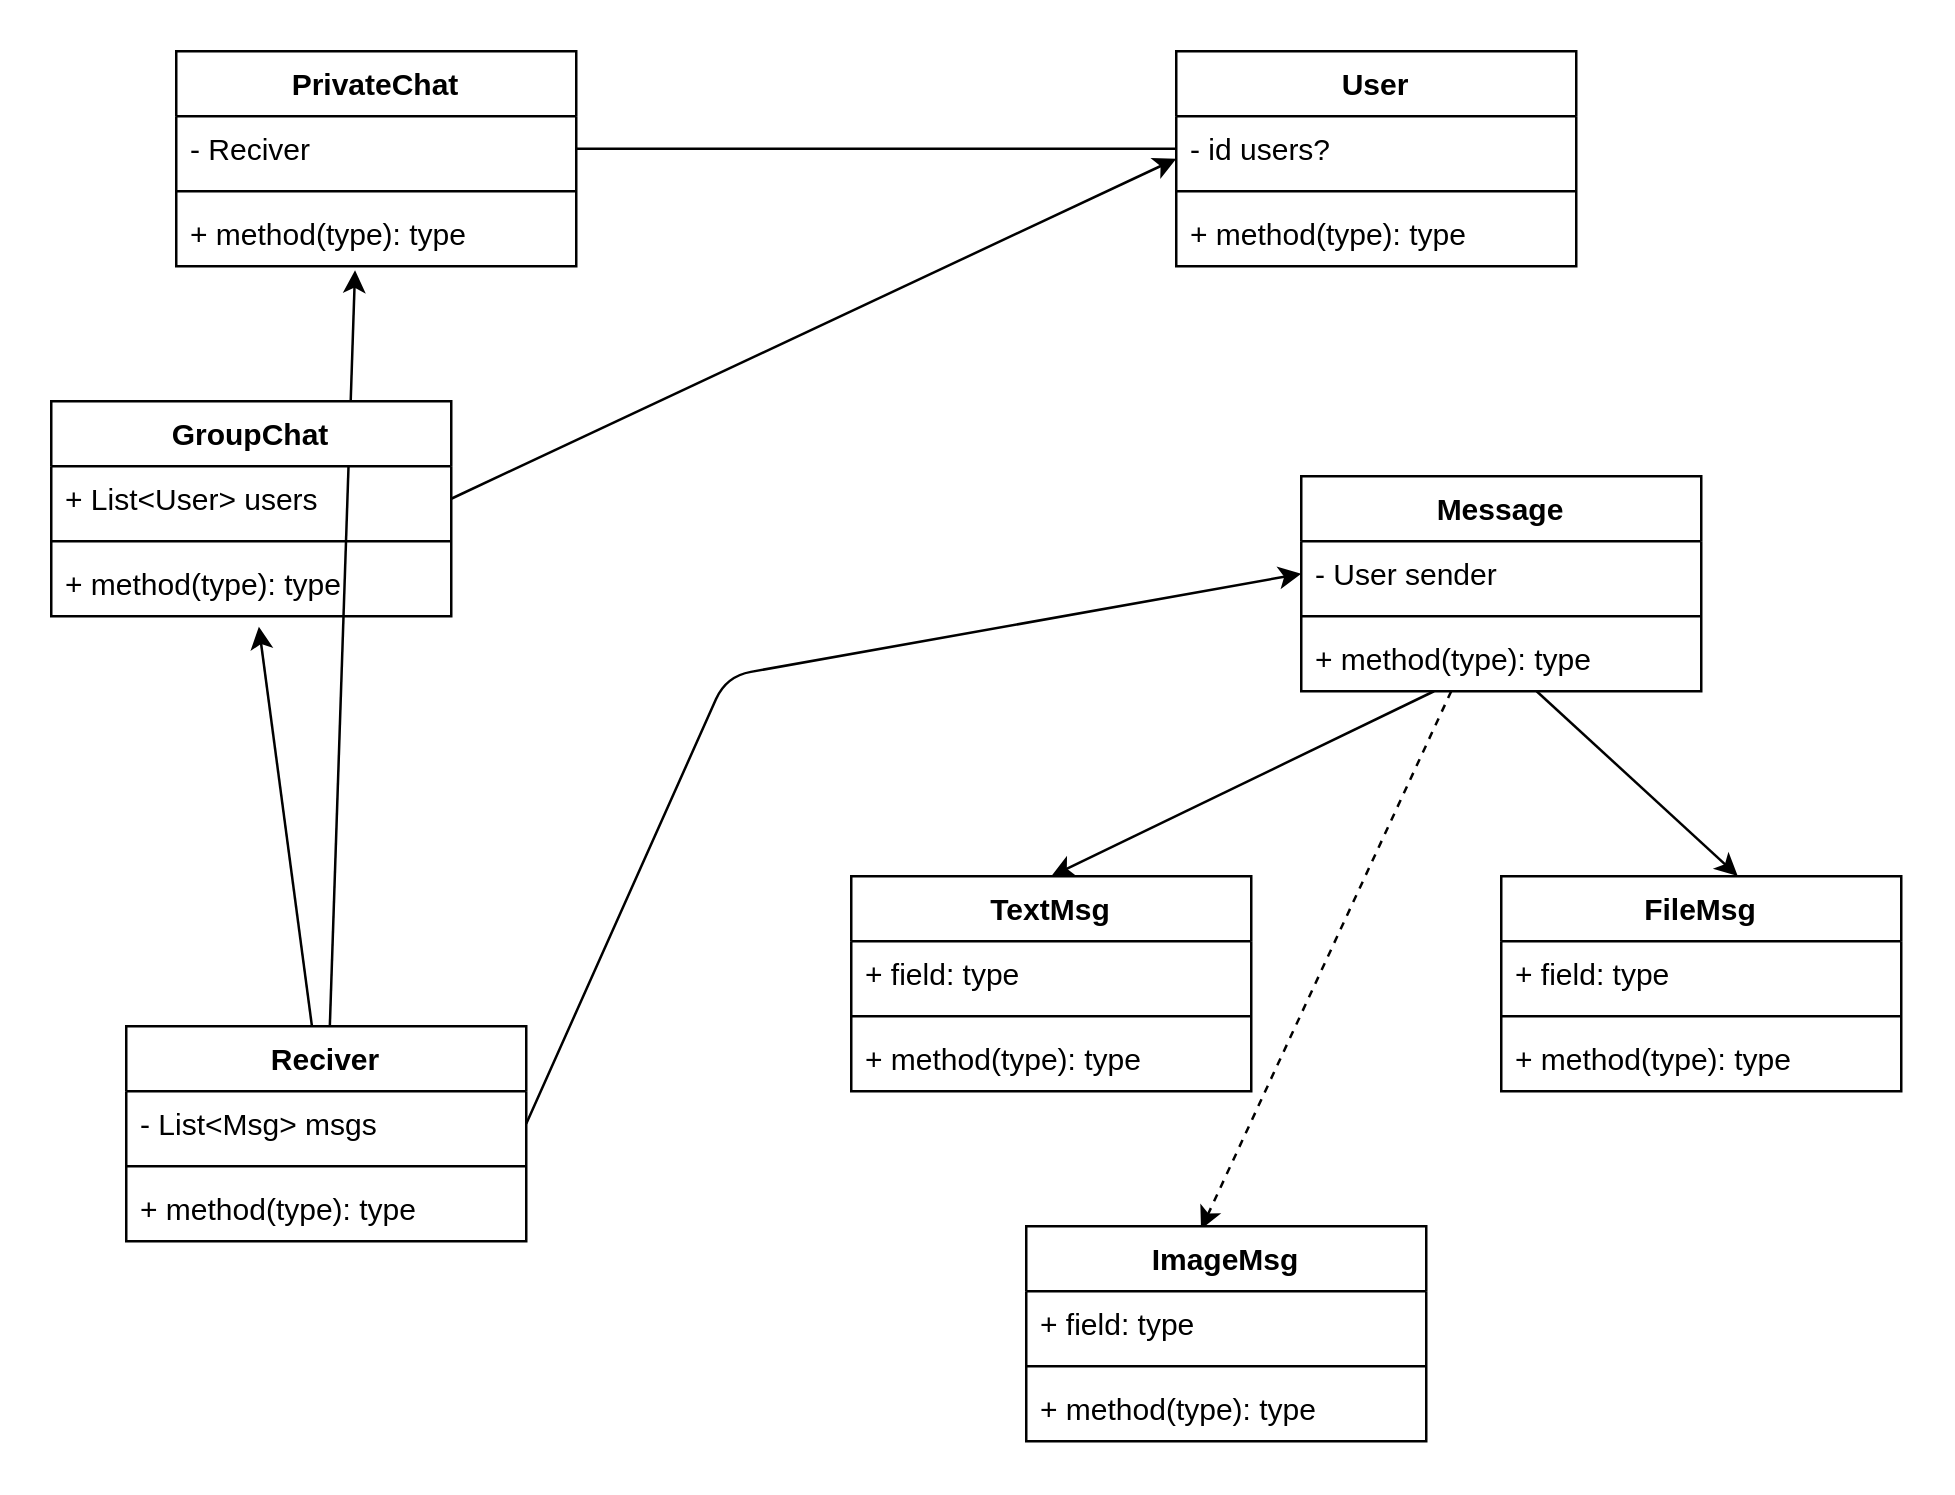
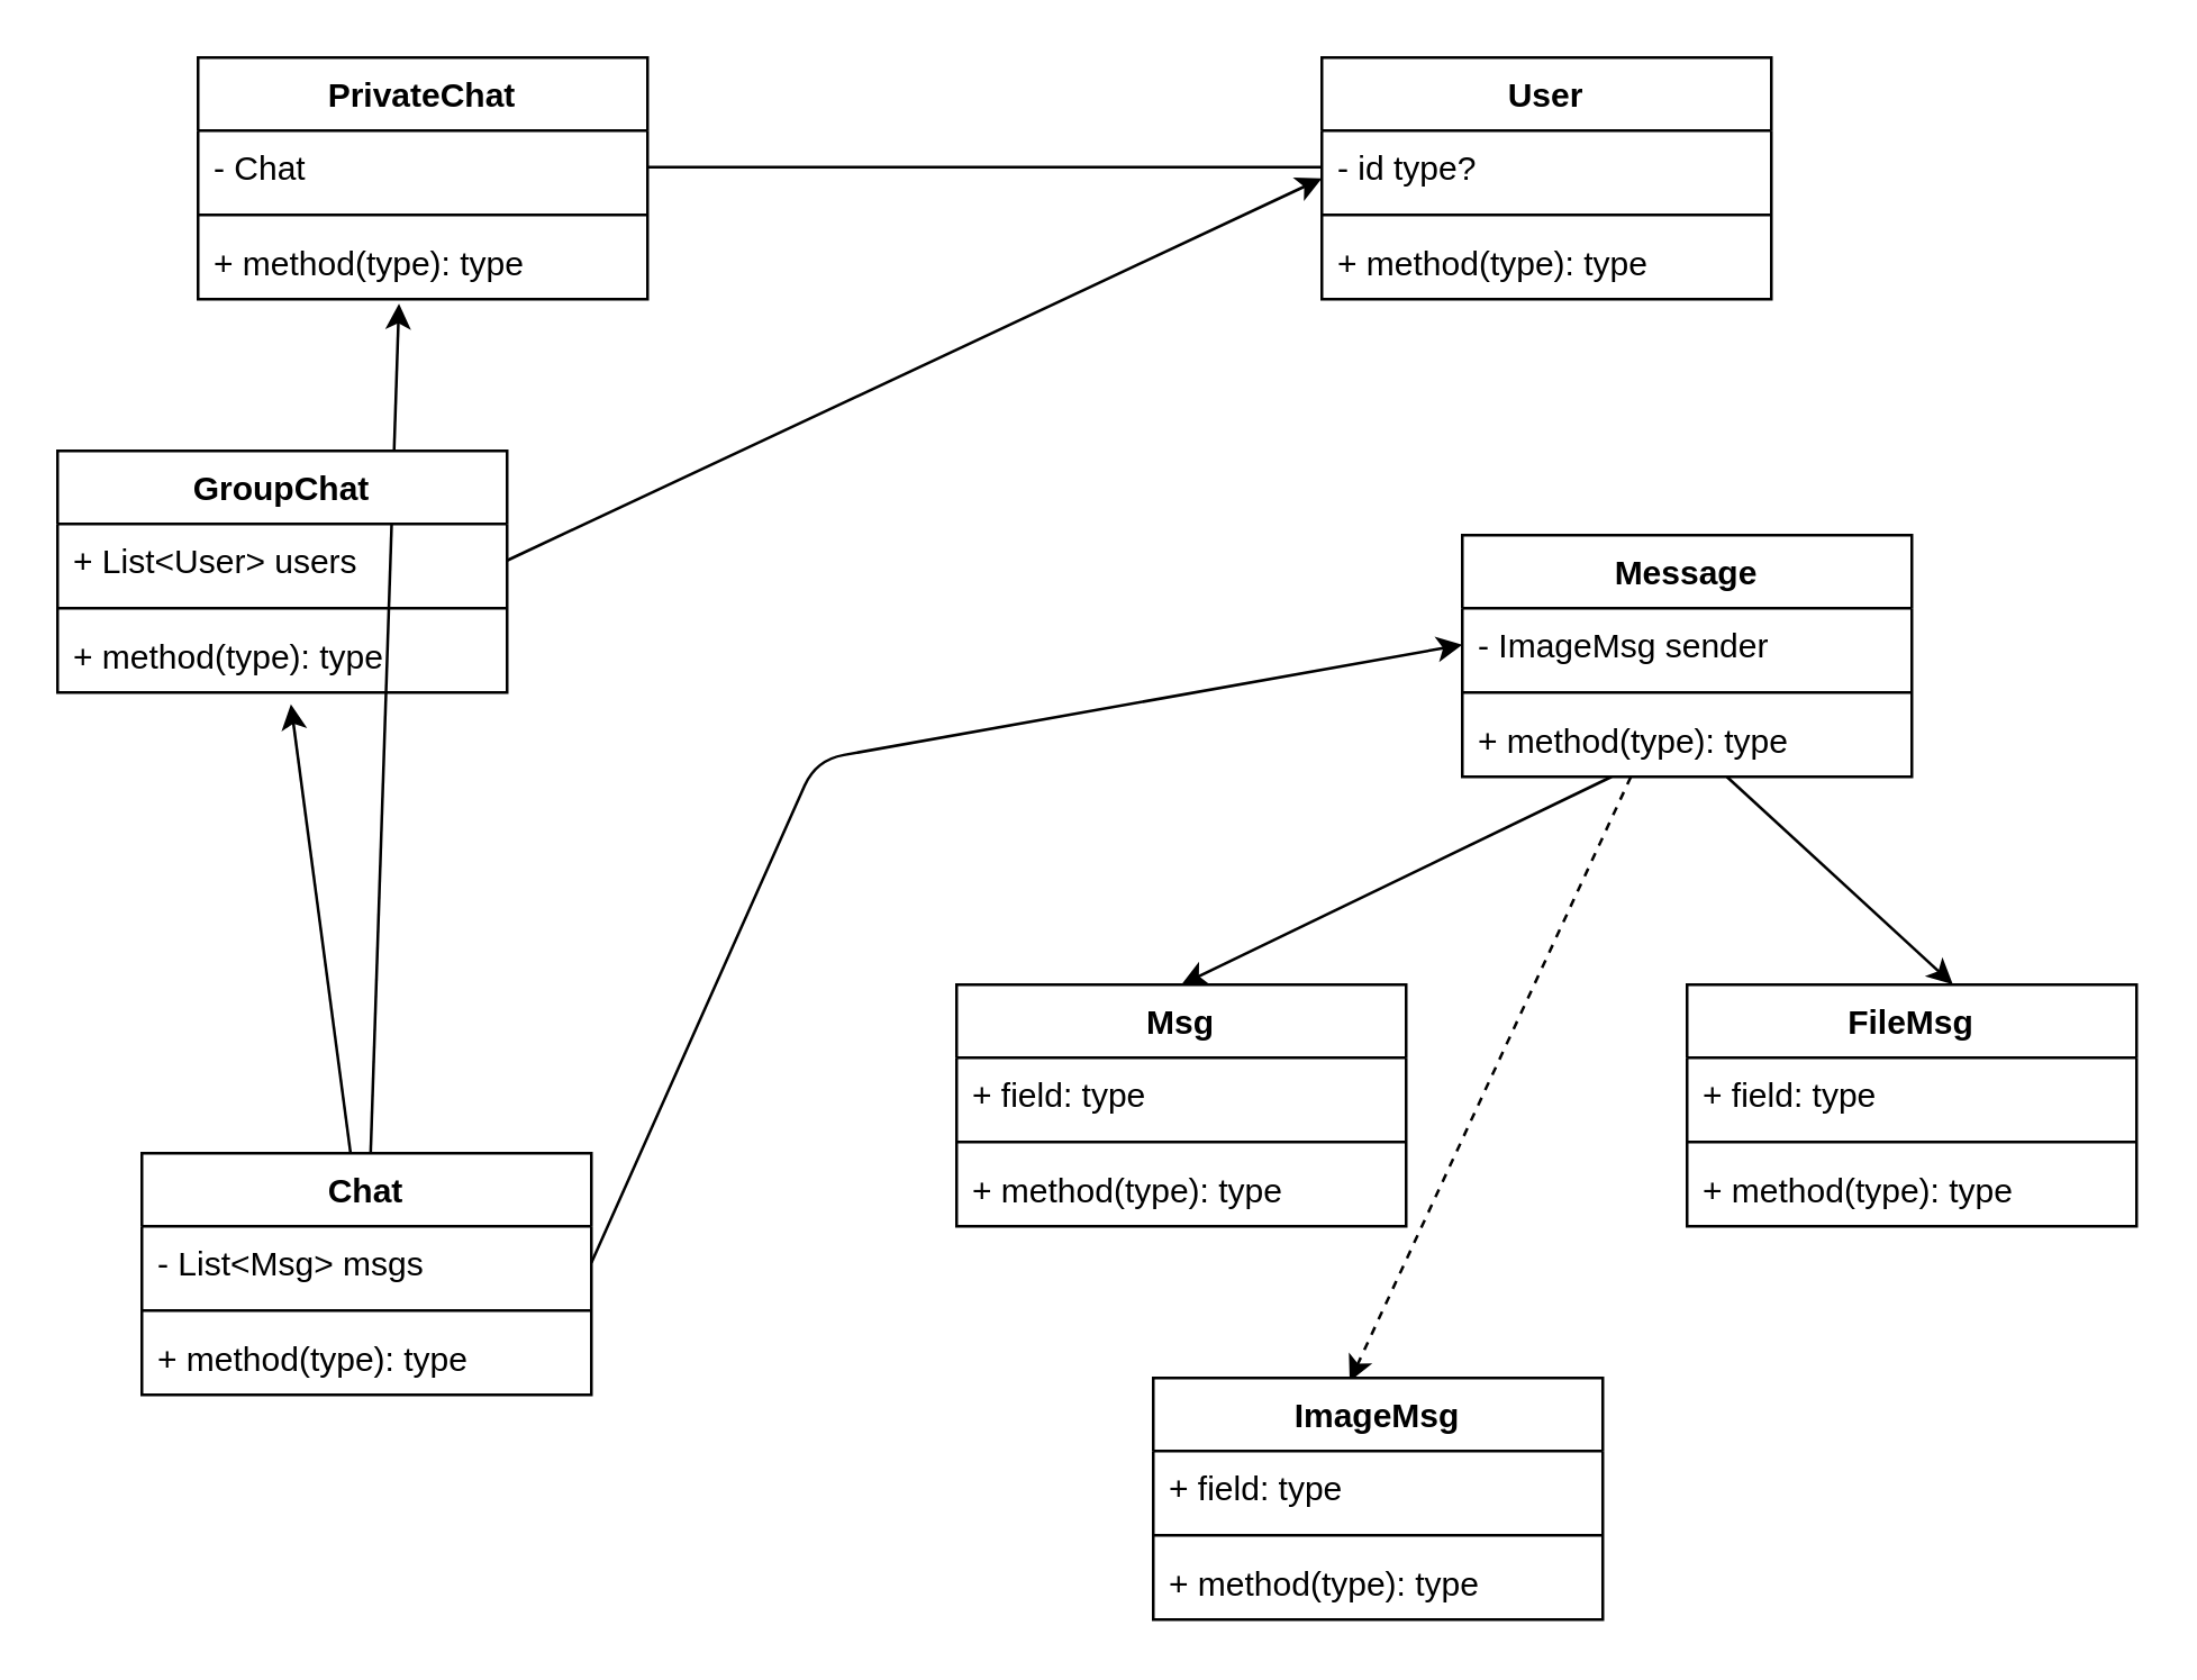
  <mxCell id="0" />
  <mxCell id="1" parent="0" />
  <mxCell id="2" value="User" style="swimlane;fontStyle=1;align=center;verticalAlign=top;childLayout=stackLayout;horizontal=1;startSize=26;horizontalStack=0;resizeParent=1;resizeParentMax=0;resizeLast=0;collapsible=1;marginBottom=0;" parent="1" vertex="1"><mxGeometry x="470" y="20" width="160" height="86" as="geometry" /></mxCell>
- <mxCell id="3" value="- id users?" style="text;strokeColor=none;fillColor=none;align=left;verticalAlign=top;spacingLeft=4;spacingRight=4;overflow=hidden;rotatable=0;points=[[0,0.5],[1,0.5]];portConstraint=eastwest;" parent="2" vertex="1"><mxGeometry y="26" width="160" height="26" as="geometry" /></mxCell>
+ <mxCell id="3" value="- id type?" style="text;strokeColor=none;fillColor=none;align=left;verticalAlign=top;spacingLeft=4;spacingRight=4;overflow=hidden;rotatable=0;points=[[0,0.5],[1,0.5]];portConstraint=eastwest;" parent="2" vertex="1"><mxGeometry y="26" width="160" height="26" as="geometry" /></mxCell>
  <mxCell id="4" value="" style="line;strokeWidth=1;fillColor=none;align=left;verticalAlign=middle;spacingTop=-1;spacingLeft=3;spacingRight=3;rotatable=0;labelPosition=right;points=[];portConstraint=eastwest;strokeColor=inherit;" parent="2" vertex="1"><mxGeometry y="52" width="160" height="8" as="geometry" /></mxCell>
  <mxCell id="5" value="+ method(type): type" style="text;strokeColor=none;fillColor=none;align=left;verticalAlign=top;spacingLeft=4;spacingRight=4;overflow=hidden;rotatable=0;points=[[0,0.5],[1,0.5]];portConstraint=eastwest;" parent="2" vertex="1"><mxGeometry y="60" width="160" height="26" as="geometry" /></mxCell>
  <mxCell id="6" style="edgeStyle=none;html=1;entryX=0.519;entryY=1.161;entryDx=0;entryDy=0;entryPerimeter=0;" parent="1" source="8" target="38" edge="1"><mxGeometry relative="1" as="geometry" /></mxCell>
  <mxCell id="7" style="edgeStyle=none;html=1;entryX=0.447;entryY=1.062;entryDx=0;entryDy=0;entryPerimeter=0;" parent="1" source="8" target="34" edge="1"><mxGeometry relative="1" as="geometry" /></mxCell>
- <mxCell id="8" value="Reciver" style="swimlane;fontStyle=1;align=center;verticalAlign=top;childLayout=stackLayout;horizontal=1;startSize=26;horizontalStack=0;resizeParent=1;resizeParentMax=0;resizeLast=0;collapsible=1;marginBottom=0;" parent="1" vertex="1"><mxGeometry x="50" y="410" width="160" height="86" as="geometry" /></mxCell>
+ <mxCell id="8" value="Chat" style="swimlane;fontStyle=1;align=center;verticalAlign=top;childLayout=stackLayout;horizontal=1;startSize=26;horizontalStack=0;resizeParent=1;resizeParentMax=0;resizeLast=0;collapsible=1;marginBottom=0;" parent="1" vertex="1"><mxGeometry x="50" y="410" width="160" height="86" as="geometry" /></mxCell>
  <mxCell id="9" value="- List&lt;Msg&gt; msgs" style="text;strokeColor=none;fillColor=none;align=left;verticalAlign=top;spacingLeft=4;spacingRight=4;overflow=hidden;rotatable=0;points=[[0,0.5],[1,0.5]];portConstraint=eastwest;" parent="8" vertex="1"><mxGeometry y="26" width="160" height="26" as="geometry" /></mxCell>
  <mxCell id="10" value="" style="line;strokeWidth=1;fillColor=none;align=left;verticalAlign=middle;spacingTop=-1;spacingLeft=3;spacingRight=3;rotatable=0;labelPosition=right;points=[];portConstraint=eastwest;strokeColor=inherit;" parent="8" vertex="1"><mxGeometry y="52" width="160" height="8" as="geometry" /></mxCell>
  <mxCell id="11" value="+ method(type): type" style="text;strokeColor=none;fillColor=none;align=left;verticalAlign=top;spacingLeft=4;spacingRight=4;overflow=hidden;rotatable=0;points=[[0,0.5],[1,0.5]];portConstraint=eastwest;" parent="8" vertex="1"><mxGeometry y="60" width="160" height="26" as="geometry" /></mxCell>
  <mxCell id="12" style="edgeStyle=none;html=1;entryX=0.437;entryY=0.014;entryDx=0;entryDy=0;entryPerimeter=0;dashed=1;" parent="1" source="13" target="21" edge="1"><mxGeometry relative="1" as="geometry" /></mxCell>
  <mxCell id="13" value="Message" style="swimlane;fontStyle=1;align=center;verticalAlign=top;childLayout=stackLayout;horizontal=1;startSize=26;horizontalStack=0;resizeParent=1;resizeParentMax=0;resizeLast=0;collapsible=1;marginBottom=0;" parent="1" vertex="1"><mxGeometry x="520" y="190" width="160" height="86" as="geometry" /></mxCell>
- <mxCell id="14" value="- User sender" style="text;strokeColor=none;fillColor=none;align=left;verticalAlign=top;spacingLeft=4;spacingRight=4;overflow=hidden;rotatable=0;points=[[0,0.5],[1,0.5]];portConstraint=eastwest;" parent="13" vertex="1"><mxGeometry y="26" width="160" height="26" as="geometry" /></mxCell>
+ <mxCell id="14" value="- ImageMsg sender" style="text;strokeColor=none;fillColor=none;align=left;verticalAlign=top;spacingLeft=4;spacingRight=4;overflow=hidden;rotatable=0;points=[[0,0.5],[1,0.5]];portConstraint=eastwest;" parent="13" vertex="1"><mxGeometry y="26" width="160" height="26" as="geometry" /></mxCell>
  <mxCell id="15" value="" style="line;strokeWidth=1;fillColor=none;align=left;verticalAlign=middle;spacingTop=-1;spacingLeft=3;spacingRight=3;rotatable=0;labelPosition=right;points=[];portConstraint=eastwest;strokeColor=inherit;" parent="13" vertex="1"><mxGeometry y="52" width="160" height="8" as="geometry" /></mxCell>
  <mxCell id="16" value="+ method(type): type" style="text;strokeColor=none;fillColor=none;align=left;verticalAlign=top;spacingLeft=4;spacingRight=4;overflow=hidden;rotatable=0;points=[[0,0.5],[1,0.5]];portConstraint=eastwest;" parent="13" vertex="1"><mxGeometry y="60" width="160" height="26" as="geometry" /></mxCell>
- <mxCell id="17" value="TextMsg" style="swimlane;fontStyle=1;align=center;verticalAlign=top;childLayout=stackLayout;horizontal=1;startSize=26;horizontalStack=0;resizeParent=1;resizeParentMax=0;resizeLast=0;collapsible=1;marginBottom=0;" parent="1" vertex="1"><mxGeometry x="340" y="350" width="160" height="86" as="geometry" /></mxCell>
+ <mxCell id="17" value="Msg" style="swimlane;fontStyle=1;align=center;verticalAlign=top;childLayout=stackLayout;horizontal=1;startSize=26;horizontalStack=0;resizeParent=1;resizeParentMax=0;resizeLast=0;collapsible=1;marginBottom=0;" parent="1" vertex="1"><mxGeometry x="340" y="350" width="160" height="86" as="geometry" /></mxCell>
  <mxCell id="18" value="+ field: type" style="text;strokeColor=none;fillColor=none;align=left;verticalAlign=top;spacingLeft=4;spacingRight=4;overflow=hidden;rotatable=0;points=[[0,0.5],[1,0.5]];portConstraint=eastwest;" parent="17" vertex="1"><mxGeometry y="26" width="160" height="26" as="geometry" /></mxCell>
  <mxCell id="19" value="" style="line;strokeWidth=1;fillColor=none;align=left;verticalAlign=middle;spacingTop=-1;spacingLeft=3;spacingRight=3;rotatable=0;labelPosition=right;points=[];portConstraint=eastwest;strokeColor=inherit;" parent="17" vertex="1"><mxGeometry y="52" width="160" height="8" as="geometry" /></mxCell>
  <mxCell id="20" value="+ method(type): type" style="text;strokeColor=none;fillColor=none;align=left;verticalAlign=top;spacingLeft=4;spacingRight=4;overflow=hidden;rotatable=0;points=[[0,0.5],[1,0.5]];portConstraint=eastwest;" parent="17" vertex="1"><mxGeometry y="60" width="160" height="26" as="geometry" /></mxCell>
  <mxCell id="21" value="ImageMsg" style="swimlane;fontStyle=1;align=center;verticalAlign=top;childLayout=stackLayout;horizontal=1;startSize=26;horizontalStack=0;resizeParent=1;resizeParentMax=0;resizeLast=0;collapsible=1;marginBottom=0;" parent="1" vertex="1"><mxGeometry x="410" y="490" width="160" height="86" as="geometry" /></mxCell>
  <mxCell id="22" value="+ field: type" style="text;strokeColor=none;fillColor=none;align=left;verticalAlign=top;spacingLeft=4;spacingRight=4;overflow=hidden;rotatable=0;points=[[0,0.5],[1,0.5]];portConstraint=eastwest;" parent="21" vertex="1"><mxGeometry y="26" width="160" height="26" as="geometry" /></mxCell>
  <mxCell id="23" value="" style="line;strokeWidth=1;fillColor=none;align=left;verticalAlign=middle;spacingTop=-1;spacingLeft=3;spacingRight=3;rotatable=0;labelPosition=right;points=[];portConstraint=eastwest;strokeColor=inherit;" parent="21" vertex="1"><mxGeometry y="52" width="160" height="8" as="geometry" /></mxCell>
  <mxCell id="24" value="+ method(type): type" style="text;strokeColor=none;fillColor=none;align=left;verticalAlign=top;spacingLeft=4;spacingRight=4;overflow=hidden;rotatable=0;points=[[0,0.5],[1,0.5]];portConstraint=eastwest;" parent="21" vertex="1"><mxGeometry y="60" width="160" height="26" as="geometry" /></mxCell>
  <mxCell id="25" value="FileMsg" style="swimlane;fontStyle=1;align=center;verticalAlign=top;childLayout=stackLayout;horizontal=1;startSize=26;horizontalStack=0;resizeParent=1;resizeParentMax=0;resizeLast=0;collapsible=1;marginBottom=0;" parent="1" vertex="1"><mxGeometry x="600" y="350" width="160" height="86" as="geometry" /></mxCell>
  <mxCell id="26" value="+ field: type" style="text;strokeColor=none;fillColor=none;align=left;verticalAlign=top;spacingLeft=4;spacingRight=4;overflow=hidden;rotatable=0;points=[[0,0.5],[1,0.5]];portConstraint=eastwest;" parent="25" vertex="1"><mxGeometry y="26" width="160" height="26" as="geometry" /></mxCell>
  <mxCell id="27" value="" style="line;strokeWidth=1;fillColor=none;align=left;verticalAlign=middle;spacingTop=-1;spacingLeft=3;spacingRight=3;rotatable=0;labelPosition=right;points=[];portConstraint=eastwest;strokeColor=inherit;" parent="25" vertex="1"><mxGeometry y="52" width="160" height="8" as="geometry" /></mxCell>
  <mxCell id="28" value="+ method(type): type" style="text;strokeColor=none;fillColor=none;align=left;verticalAlign=top;spacingLeft=4;spacingRight=4;overflow=hidden;rotatable=0;points=[[0,0.5],[1,0.5]];portConstraint=eastwest;" parent="25" vertex="1"><mxGeometry y="60" width="160" height="26" as="geometry" /></mxCell>
  <mxCell id="29" style="edgeStyle=none;html=1;entryX=0.591;entryY=-0.002;entryDx=0;entryDy=0;entryPerimeter=0;" parent="1" source="16" target="25" edge="1"><mxGeometry relative="1" as="geometry" /></mxCell>
  <mxCell id="30" style="edgeStyle=none;html=1;entryX=0.5;entryY=0;entryDx=0;entryDy=0;" parent="1" source="16" target="17" edge="1"><mxGeometry relative="1" as="geometry" /></mxCell>
  <mxCell id="31" value="PrivateChat" style="swimlane;fontStyle=1;align=center;verticalAlign=top;childLayout=stackLayout;horizontal=1;startSize=26;horizontalStack=0;resizeParent=1;resizeParentMax=0;resizeLast=0;collapsible=1;marginBottom=0;" parent="1" vertex="1"><mxGeometry x="70" y="20" width="160" height="86" as="geometry" /></mxCell>
- <mxCell id="32" value="- Reciver" style="text;strokeColor=none;fillColor=none;align=left;verticalAlign=top;spacingLeft=4;spacingRight=4;overflow=hidden;rotatable=0;points=[[0,0.5],[1,0.5]];portConstraint=eastwest;" parent="31" vertex="1"><mxGeometry y="26" width="160" height="26" as="geometry" /></mxCell>
+ <mxCell id="32" value="- Chat" style="text;strokeColor=none;fillColor=none;align=left;verticalAlign=top;spacingLeft=4;spacingRight=4;overflow=hidden;rotatable=0;points=[[0,0.5],[1,0.5]];portConstraint=eastwest;" parent="31" vertex="1"><mxGeometry y="26" width="160" height="26" as="geometry" /></mxCell>
  <mxCell id="33" value="" style="line;strokeWidth=1;fillColor=none;align=left;verticalAlign=middle;spacingTop=-1;spacingLeft=3;spacingRight=3;rotatable=0;labelPosition=right;points=[];portConstraint=eastwest;strokeColor=inherit;" parent="31" vertex="1"><mxGeometry y="52" width="160" height="8" as="geometry" /></mxCell>
  <mxCell id="34" value="+ method(type): type" style="text;strokeColor=none;fillColor=none;align=left;verticalAlign=top;spacingLeft=4;spacingRight=4;overflow=hidden;rotatable=0;points=[[0,0.5],[1,0.5]];portConstraint=eastwest;" parent="31" vertex="1"><mxGeometry y="60" width="160" height="26" as="geometry" /></mxCell>
  <mxCell id="35" value="GroupChat" style="swimlane;fontStyle=1;align=center;verticalAlign=top;childLayout=stackLayout;horizontal=1;startSize=26;horizontalStack=0;resizeParent=1;resizeParentMax=0;resizeLast=0;collapsible=1;marginBottom=0;" parent="1" vertex="1"><mxGeometry x="20" y="160" width="160" height="86" as="geometry" /></mxCell>
  <mxCell id="36" value="+ List&lt;User&gt; users" style="text;strokeColor=none;fillColor=none;align=left;verticalAlign=top;spacingLeft=4;spacingRight=4;overflow=hidden;rotatable=0;points=[[0,0.5],[1,0.5]];portConstraint=eastwest;" parent="35" vertex="1"><mxGeometry y="26" width="160" height="26" as="geometry" /></mxCell>
  <mxCell id="37" value="" style="line;strokeWidth=1;fillColor=none;align=left;verticalAlign=middle;spacingTop=-1;spacingLeft=3;spacingRight=3;rotatable=0;labelPosition=right;points=[];portConstraint=eastwest;strokeColor=inherit;" parent="35" vertex="1"><mxGeometry y="52" width="160" height="8" as="geometry" /></mxCell>
  <mxCell id="38" value="+ method(type): type" style="text;strokeColor=none;fillColor=none;align=left;verticalAlign=top;spacingLeft=4;spacingRight=4;overflow=hidden;rotatable=0;points=[[0,0.5],[1,0.5]];portConstraint=eastwest;" parent="35" vertex="1"><mxGeometry y="60" width="160" height="26" as="geometry" /></mxCell>
  <mxCell id="39" style="edgeStyle=none;html=1;exitX=1;exitY=0.5;exitDx=0;exitDy=0;entryX=0;entryY=0.5;entryDx=0;entryDy=0;" parent="1" source="9" target="14" edge="1"><mxGeometry relative="1" as="geometry"><Array as="points"><mxPoint x="290" y="270" /></Array></mxGeometry></mxCell>
  <mxCell id="40" style="edgeStyle=none;html=1;exitX=1;exitY=0.5;exitDx=0;exitDy=0;entryX=0;entryY=0.5;entryDx=0;entryDy=0;" parent="1" source="36" target="2" edge="1"><mxGeometry relative="1" as="geometry" /></mxCell>
  <mxCell id="41" style="edgeStyle=none;html=1;exitX=1;exitY=0.5;exitDx=0;exitDy=0;entryX=0;entryY=0.5;entryDx=0;entryDy=0;endArrow=none;" parent="1" source="32" target="3" edge="1"><mxGeometry relative="1" as="geometry" /></mxCell>
